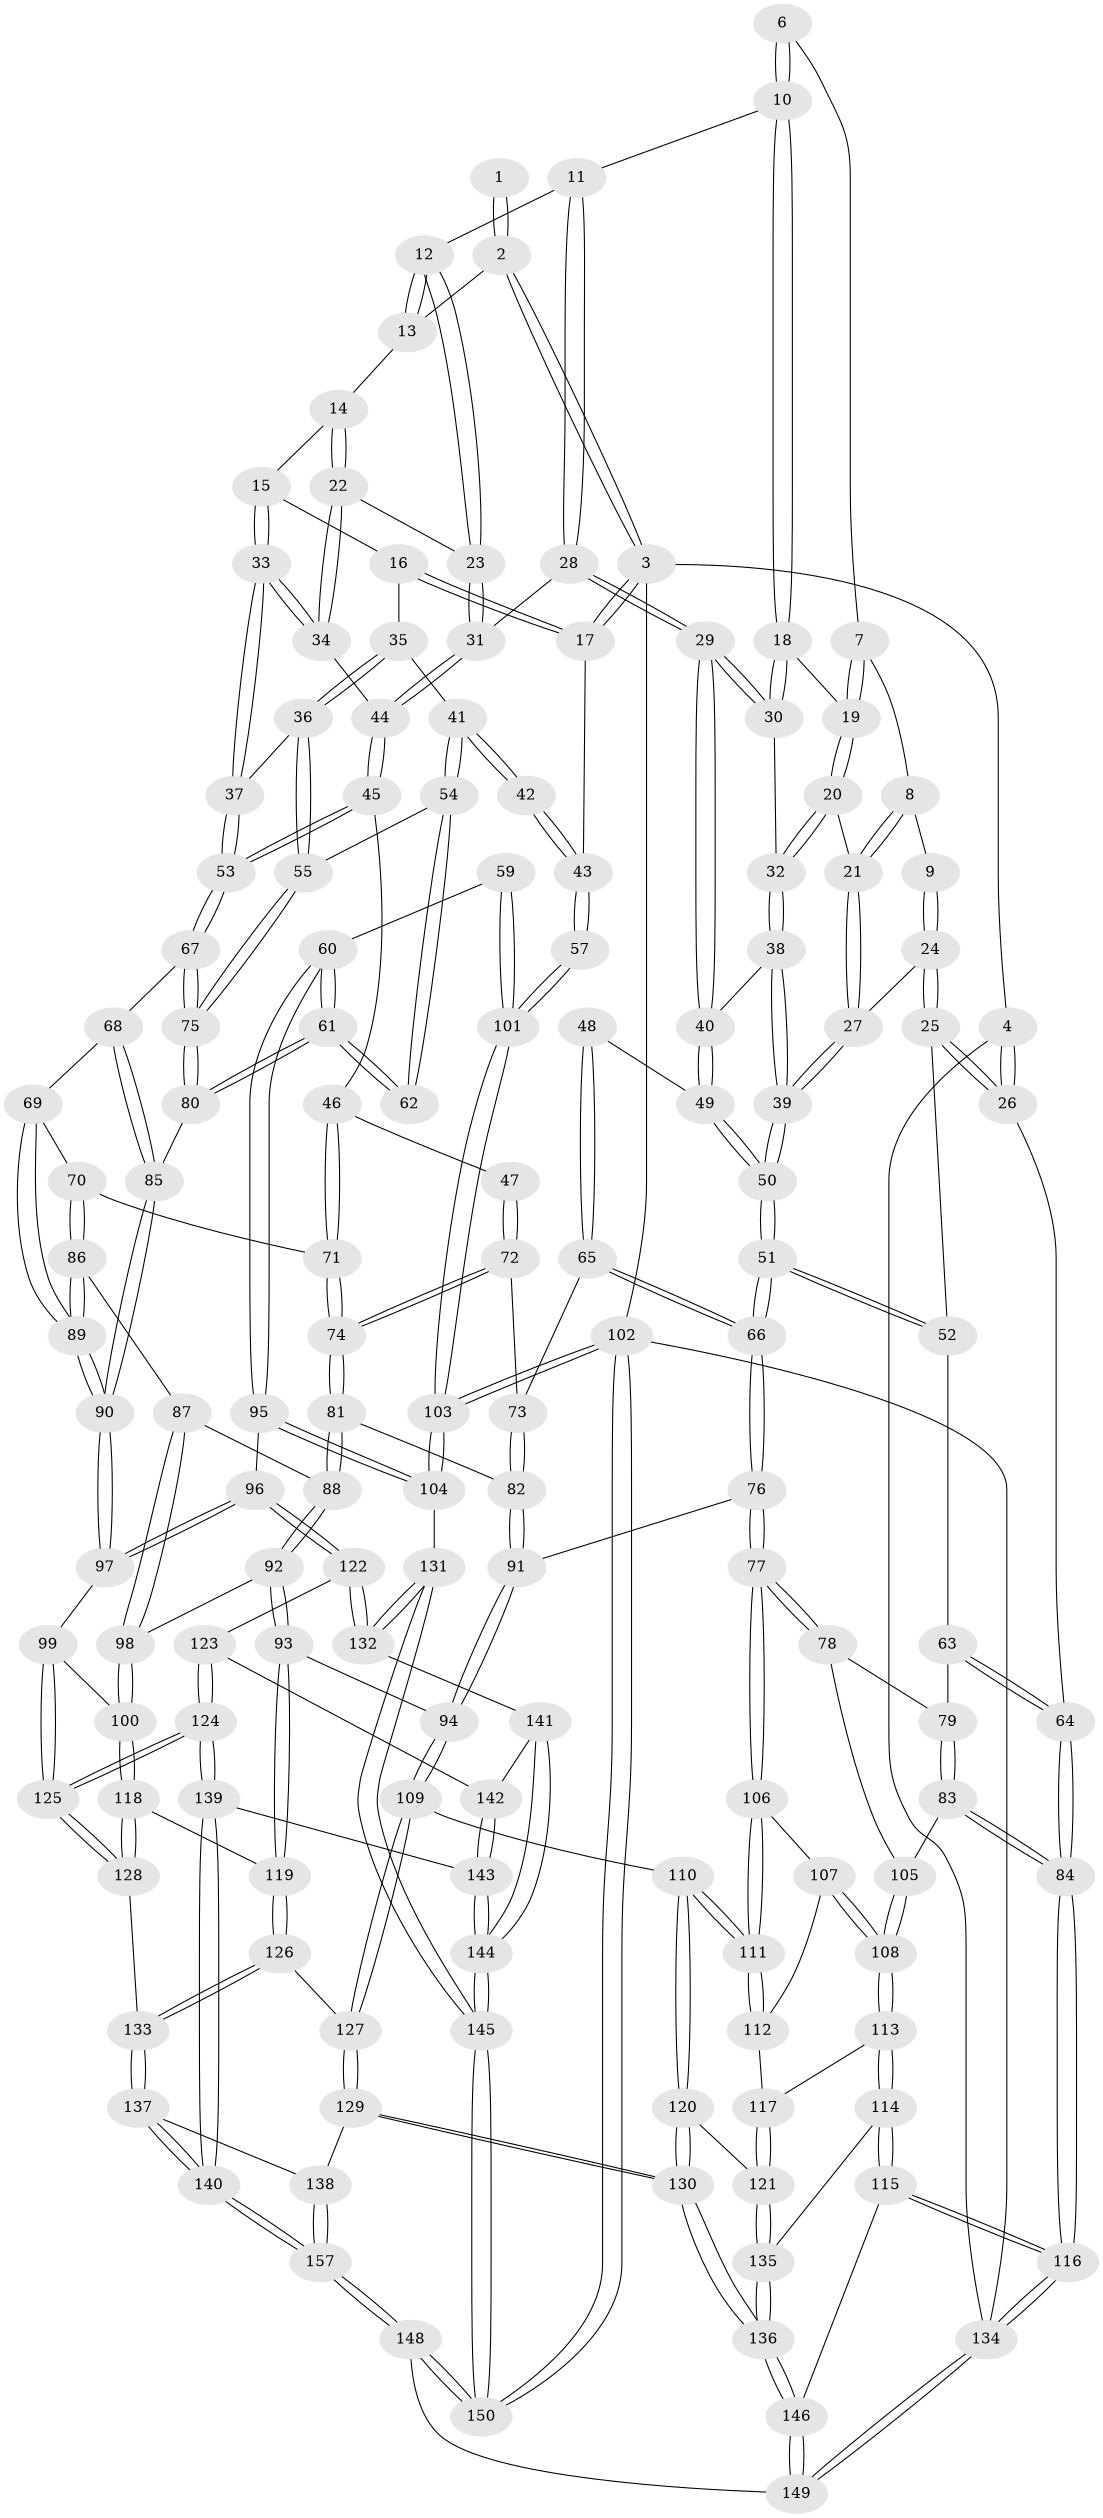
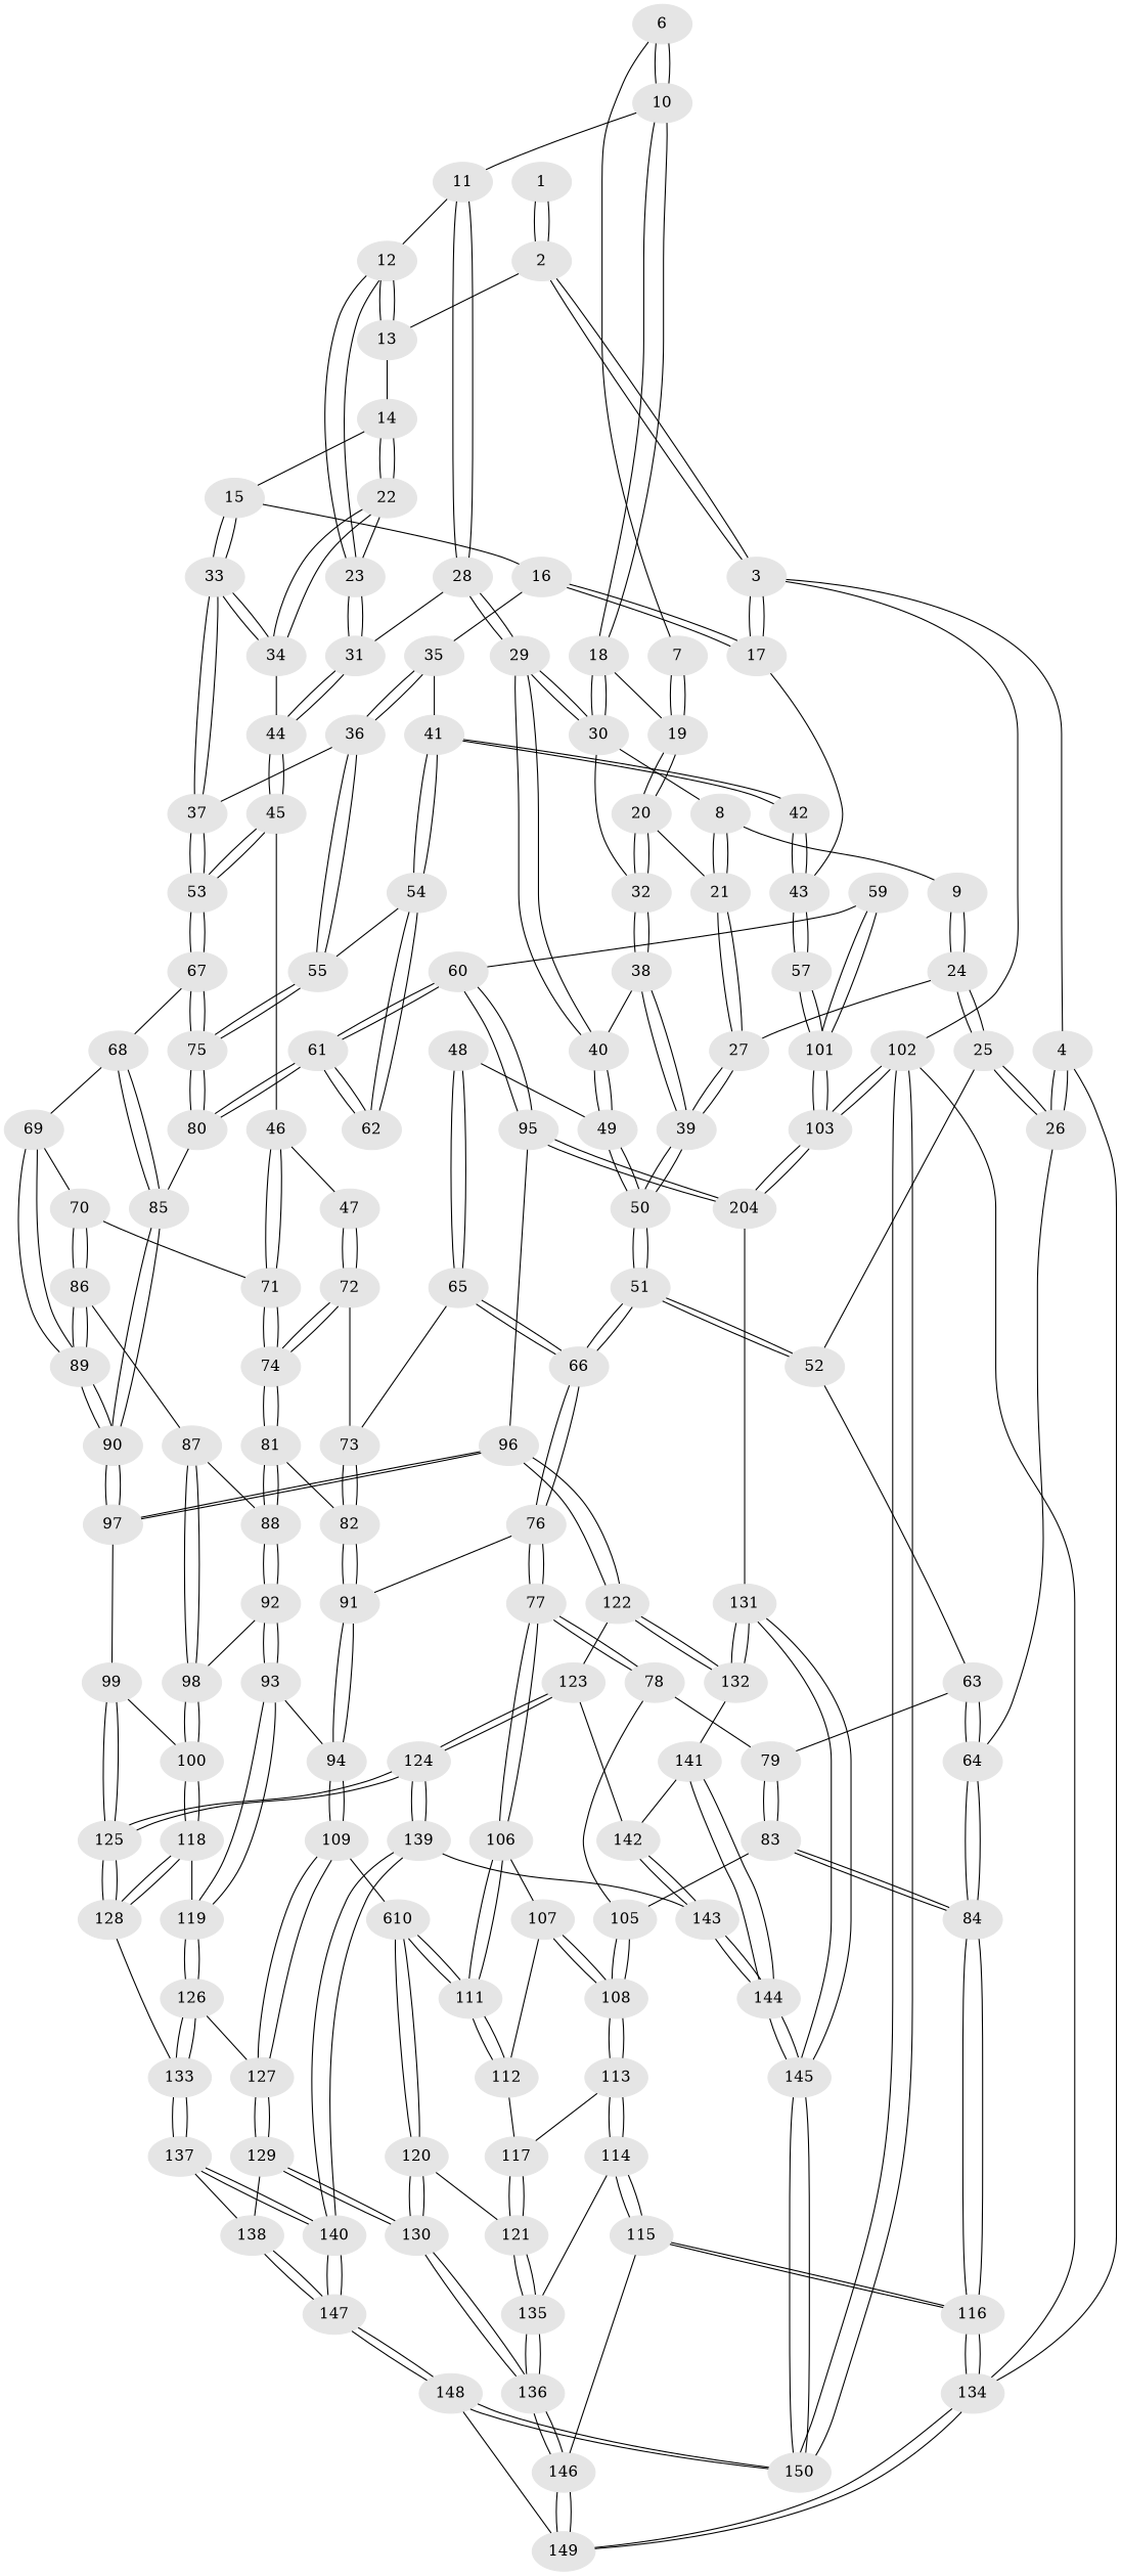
  graph {
    node [color=gray90 style=filled]
    1
    2
    3
    13
    6
    7
    10
    4
    17
    102
    14
    26
    134
    43
    103
    150
    64
    149
    9
    24
    8
    19
    11
    18
    21
    20
    27
    25
    12
    28
    30
    23
    31
    29
    15
    22
    16
    33
    34
    35
    37
    36
    41
    57
    32
    38
    39
    44
    52
    63
    84
    50
    40
    49
    45
    53
    55
    42
    54
    75
    67
    51
    62
    101
    46
    47
    71
    72
    74
    48
    65
    73
    66
    76
    79
    68
    80
    59
    60
    61
    95
    96
-   104
+   104 [label=204]
    85
    83
    116
    82
    77
    91
    69
    70
    89
    90
    86
    87
    81
    88
    78
    106
    94
    105
    107
    111
    108
    92
    97
    98
    100
    93
    99
    109
    119
    126
-   110
+   110 [label=610]
    127
    122
    131
    123
    132
    125
    118
    128
    145
    113
    112
    117
    114
    120
    129
    121
    130
    115
    135
    146
    136
    133
    124
    142
    141
    139
    143
    140
    137
    138
-   147 [label=157]
+   147
    144
    148
    1 -- 2
    1 -- 2
    2 -- 3
    2 -- 3
    2 -- 13
    3 -- 4
    3 -- 17
    3 -- 17
    3 -- 102
    13 -- 14
    6 -- 7
    6 -- 10
    6 -- 10
-   7 -- 8
+   30 -- 8
    7 -- 19
    7 -- 19
    10 -- 11
    10 -- 18
    10 -- 18
    4 -- 26
    4 -- 26
    4 -- 134
    17 -- 43
    102 -- 134
    102 -- 103
    102 -- 103
    102 -- 150
    102 -- 150
    14 -- 15
    14 -- 22
    14 -- 22
    26 -- 64
    134 -- 149
    134 -- 149
    43 -- 57
    43 -- 57
    103 -- 104
    103 -- 104
    64 -- 84
    64 -- 84
    9 -- 24
    9 -- 24
    24 -- 27
    24 -- 25
    24 -- 25
    8 -- 9
    8 -- 21
    8 -- 21
    19 -- 20
    19 -- 20
    11 -- 12
    11 -- 28
    11 -- 28
    18 -- 19
    18 -- 30
    18 -- 30
    21 -- 27
    21 -- 27
    20 -- 21
    20 -- 32
    20 -- 32
    27 -- 39
    27 -- 39
    25 -- 26
    25 -- 26
    25 -- 52
    12 -- 13
    12 -- 13
    12 -- 23
    12 -- 23
    28 -- 31
    28 -- 29
    28 -- 29
    30 -- 32
    23 -- 31
    23 -- 31
    31 -- 44
    31 -- 44
    29 -- 30
    29 -- 30
    29 -- 40
    29 -- 40
    15 -- 16
    15 -- 33
    15 -- 33
    22 -- 23
    22 -- 34
    22 -- 34
    16 -- 17
    16 -- 17
    16 -- 35
    33 -- 34
    33 -- 34
    33 -- 37
    33 -- 37
    34 -- 44
    35 -- 36
    35 -- 36
    35 -- 41
    37 -- 53
    37 -- 53
    36 -- 37
    36 -- 55
    36 -- 55
    41 -- 42
    41 -- 42
    41 -- 54
    41 -- 54
    57 -- 101
    57 -- 101
    32 -- 38
    32 -- 38
    38 -- 39
    38 -- 39
    38 -- 40
    39 -- 50
    39 -- 50
    44 -- 45
    44 -- 45
    52 -- 63
    63 -- 64
    63 -- 64
    63 -- 79
    84 -- 116
    84 -- 116
    50 -- 51
    50 -- 51
    40 -- 49
    40 -- 49
    49 -- 50
    49 -- 50
    45 -- 53
    45 -- 53
    45 -- 46
    53 -- 67
    53 -- 67
    55 -- 75
    55 -- 75
    42 -- 43
    42 -- 43
    54 -- 55
    54 -- 62
    54 -- 62
    75 -- 80
    75 -- 80
    67 -- 75
    67 -- 75
    67 -- 68
    51 -- 52
    51 -- 52
    51 -- 66
    51 -- 66
    101 -- 103
    101 -- 103
    46 -- 47
    46 -- 71
    46 -- 71
    47 -- 72
    47 -- 72
    71 -- 74
    71 -- 74
    72 -- 74
    72 -- 74
    72 -- 73
    74 -- 81
    74 -- 81
    48 -- 49
    48 -- 65
    48 -- 65
    65 -- 73
    65 -- 66
    65 -- 66
    73 -- 82
    73 -- 82
    66 -- 76
    66 -- 76
    76 -- 77
    76 -- 77
    76 -- 91
    79 -- 83
    79 -- 83
    68 -- 85
    68 -- 85
    68 -- 69
    80 -- 85
    59 -- 101
    59 -- 101
    59 -- 60
    60 -- 61
    60 -- 61
    60 -- 95
    60 -- 95
    61 -- 62
    61 -- 62
    61 -- 80
    61 -- 80
    95 -- 96
    95 -- 104
    95 -- 104
    96 -- 97
    96 -- 97
    96 -- 122
    96 -- 122
    104 -- 131
    85 -- 90
    85 -- 90
    83 -- 84
    83 -- 84
    83 -- 105
    116 -- 134
    116 -- 134
    82 -- 91
    82 -- 91
    77 -- 78
    77 -- 78
    77 -- 106
    77 -- 106
    91 -- 94
    91 -- 94
    69 -- 70
    69 -- 89
    69 -- 89
    70 -- 71
    70 -- 86
    70 -- 86
    89 -- 90
    89 -- 90
    90 -- 97
    90 -- 97
    86 -- 89
    86 -- 89
    86 -- 87
    87 -- 88
    87 -- 98
    87 -- 98
    81 -- 82
    81 -- 88
    81 -- 88
    88 -- 92
    88 -- 92
    78 -- 79
    78 -- 105
    106 -- 107
    106 -- 111
    106 -- 111
    94 -- 109
    94 -- 109
    105 -- 108
    105 -- 108
    107 -- 108
    107 -- 108
    107 -- 112
    111 -- 112
    111 -- 112
    108 -- 113
    108 -- 113
    92 -- 98
    92 -- 93
    92 -- 93
    97 -- 99
    98 -- 100
    98 -- 100
    100 -- 118
    100 -- 118
    93 -- 94
    93 -- 119
    93 -- 119
    99 -- 100
    99 -- 125
    99 -- 125
    109 -- 110
    109 -- 127
    109 -- 127
    119 -- 126
    119 -- 126
    126 -- 127
    126 -- 133
    126 -- 133
    110 -- 111
    110 -- 111
    110 -- 120
    110 -- 120
    127 -- 129
    127 -- 129
    122 -- 123
    122 -- 132
    122 -- 132
    131 -- 132
    131 -- 132
    131 -- 145
    131 -- 145
    123 -- 124
    123 -- 124
    123 -- 142
    132 -- 141
    125 -- 128
    125 -- 128
    118 -- 119
    118 -- 128
    118 -- 128
    128 -- 133
    145 -- 150
    145 -- 150
    113 -- 117
    113 -- 114
    113 -- 114
    112 -- 117
    117 -- 121
    117 -- 121
    114 -- 115
    114 -- 115
    114 -- 135
    120 -- 121
    120 -- 130
    120 -- 130
    129 -- 130
    129 -- 130
    129 -- 138
    121 -- 135
    121 -- 135
    130 -- 136
    130 -- 136
    115 -- 116
    115 -- 116
    115 -- 146
    135 -- 136
    135 -- 136
    146 -- 149
    146 -- 149
    136 -- 146
    136 -- 146
    133 -- 137
    133 -- 137
    124 -- 125
    124 -- 125
    124 -- 139
    124 -- 139
    142 -- 143
    142 -- 143
    141 -- 142
    141 -- 144
    141 -- 144
    139 -- 143
    139 -- 140
    139 -- 140
    143 -- 144
    143 -- 144
    140 -- 147
    140 -- 147
    137 -- 140
    137 -- 140
    137 -- 138
    138 -- 147
    138 -- 147
    147 -- 148
    147 -- 148
    144 -- 145
    144 -- 145
    148 -- 150
    148 -- 150
    148 -- 149
  }
